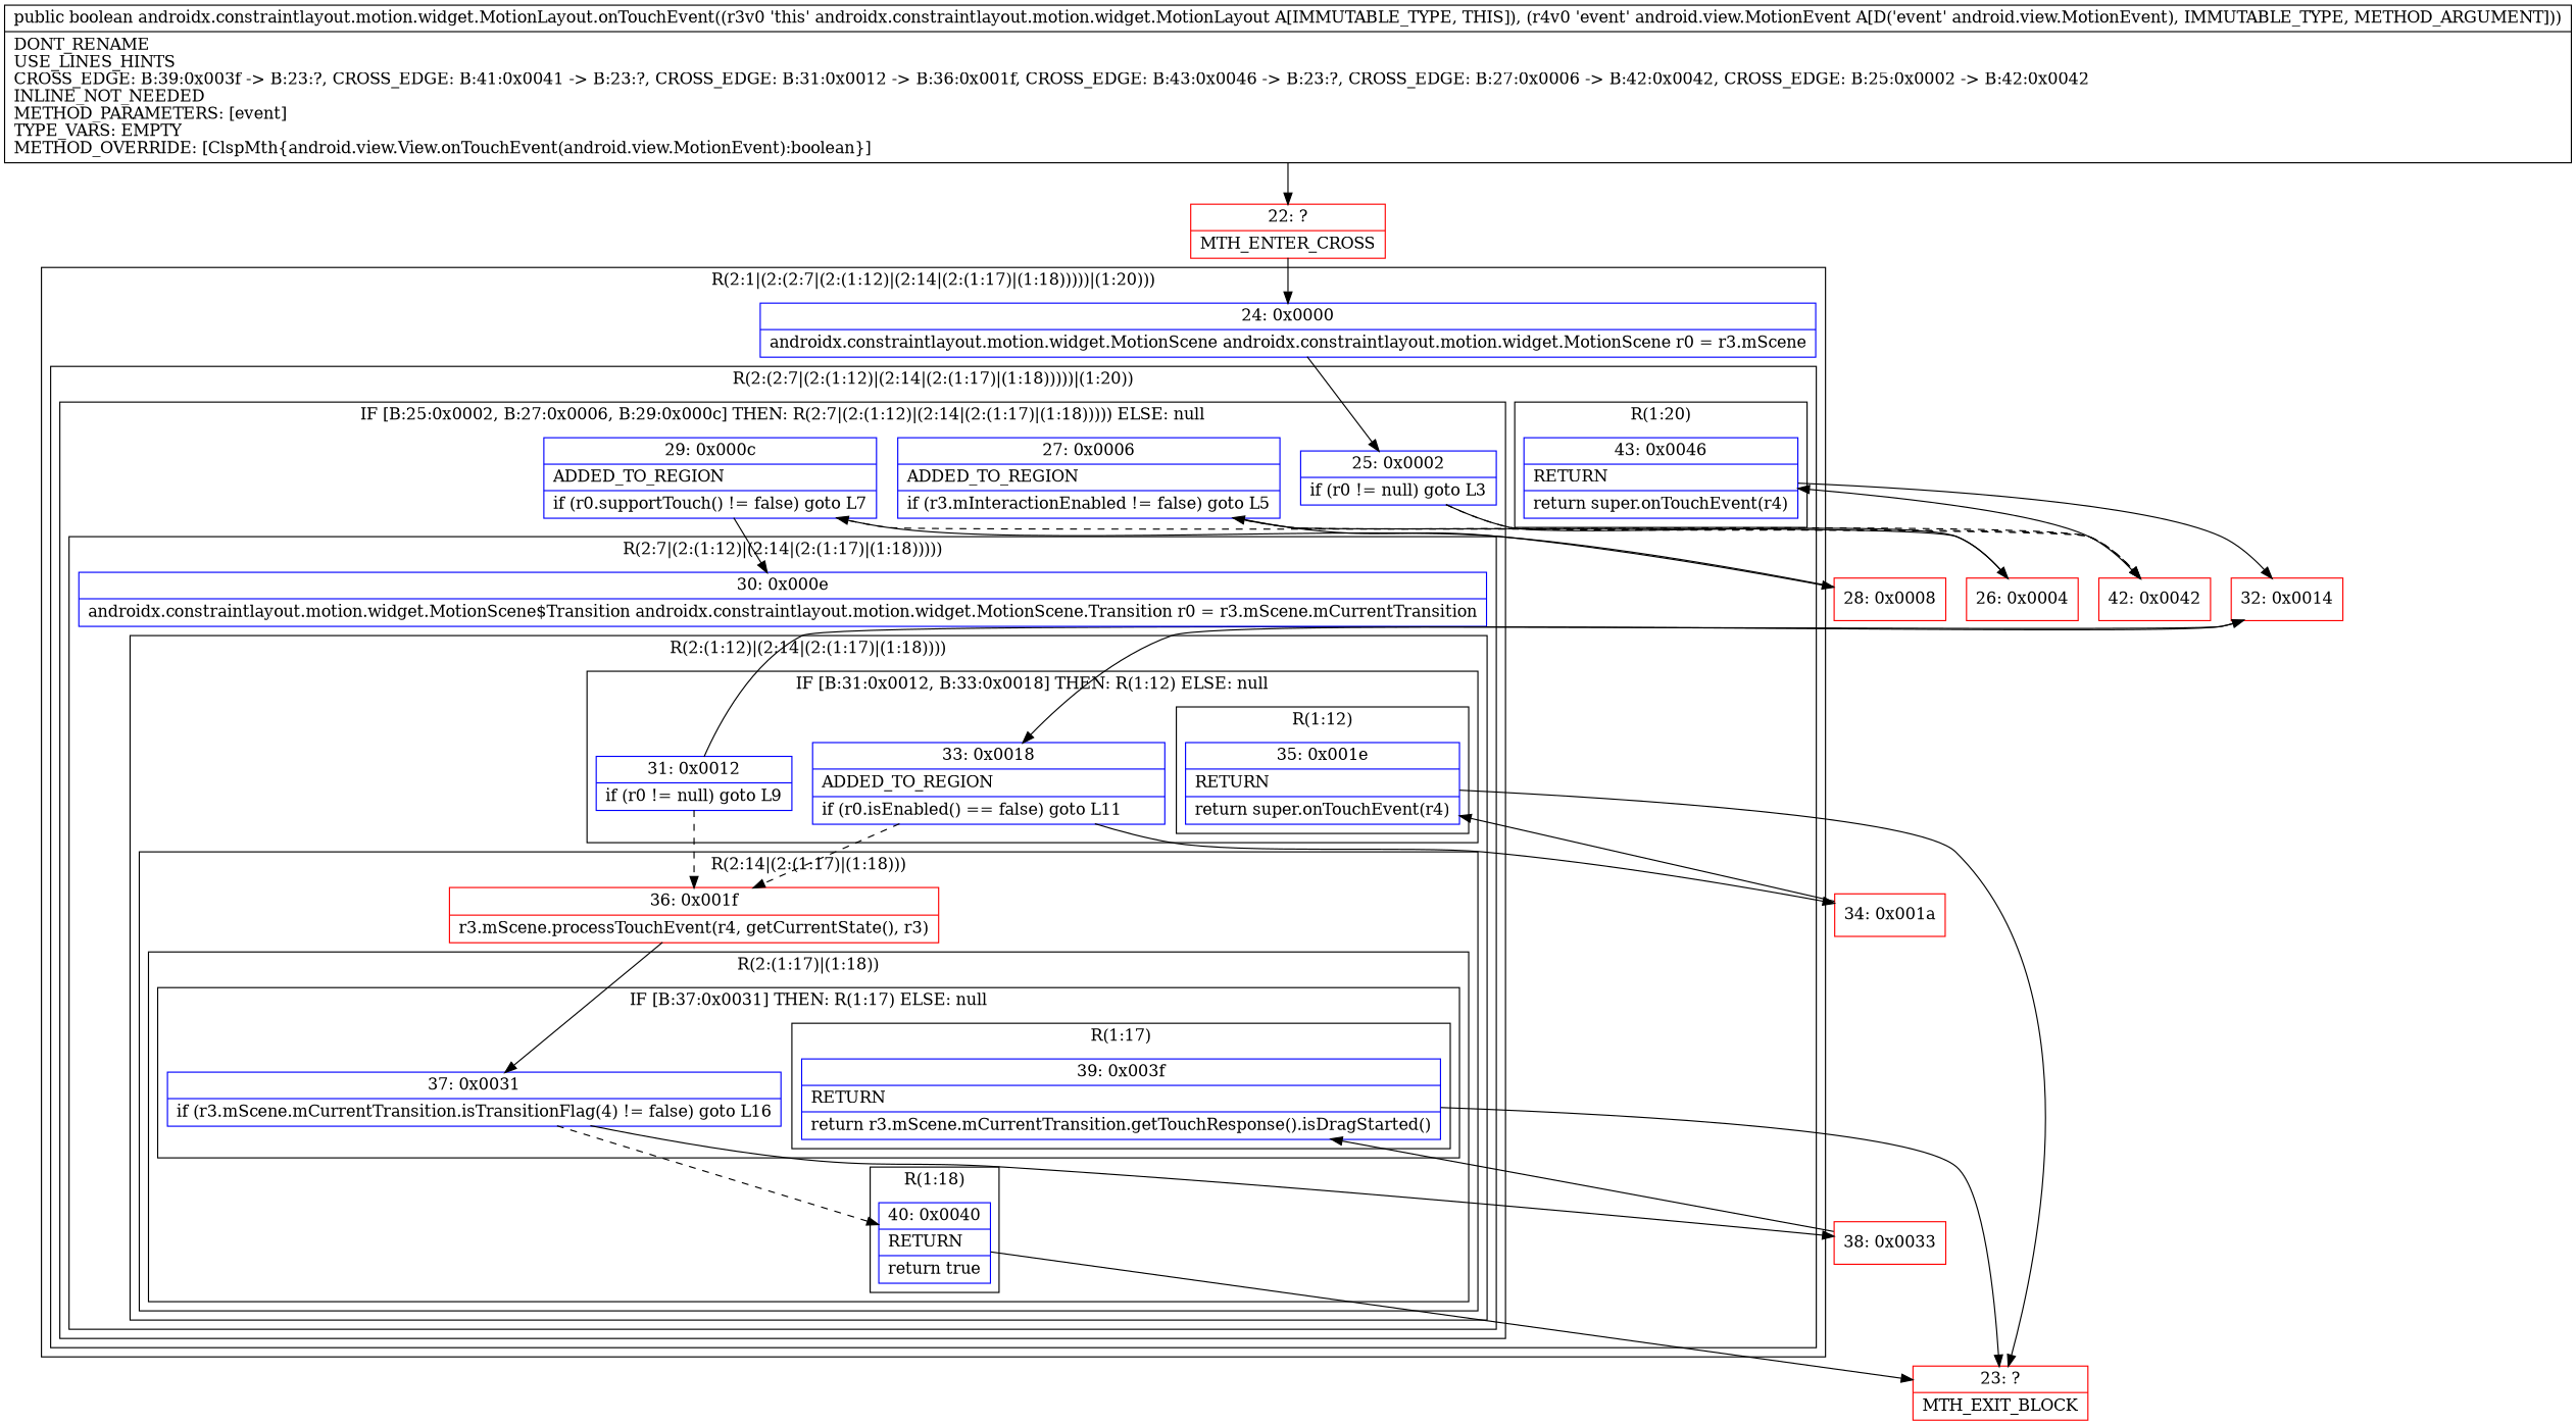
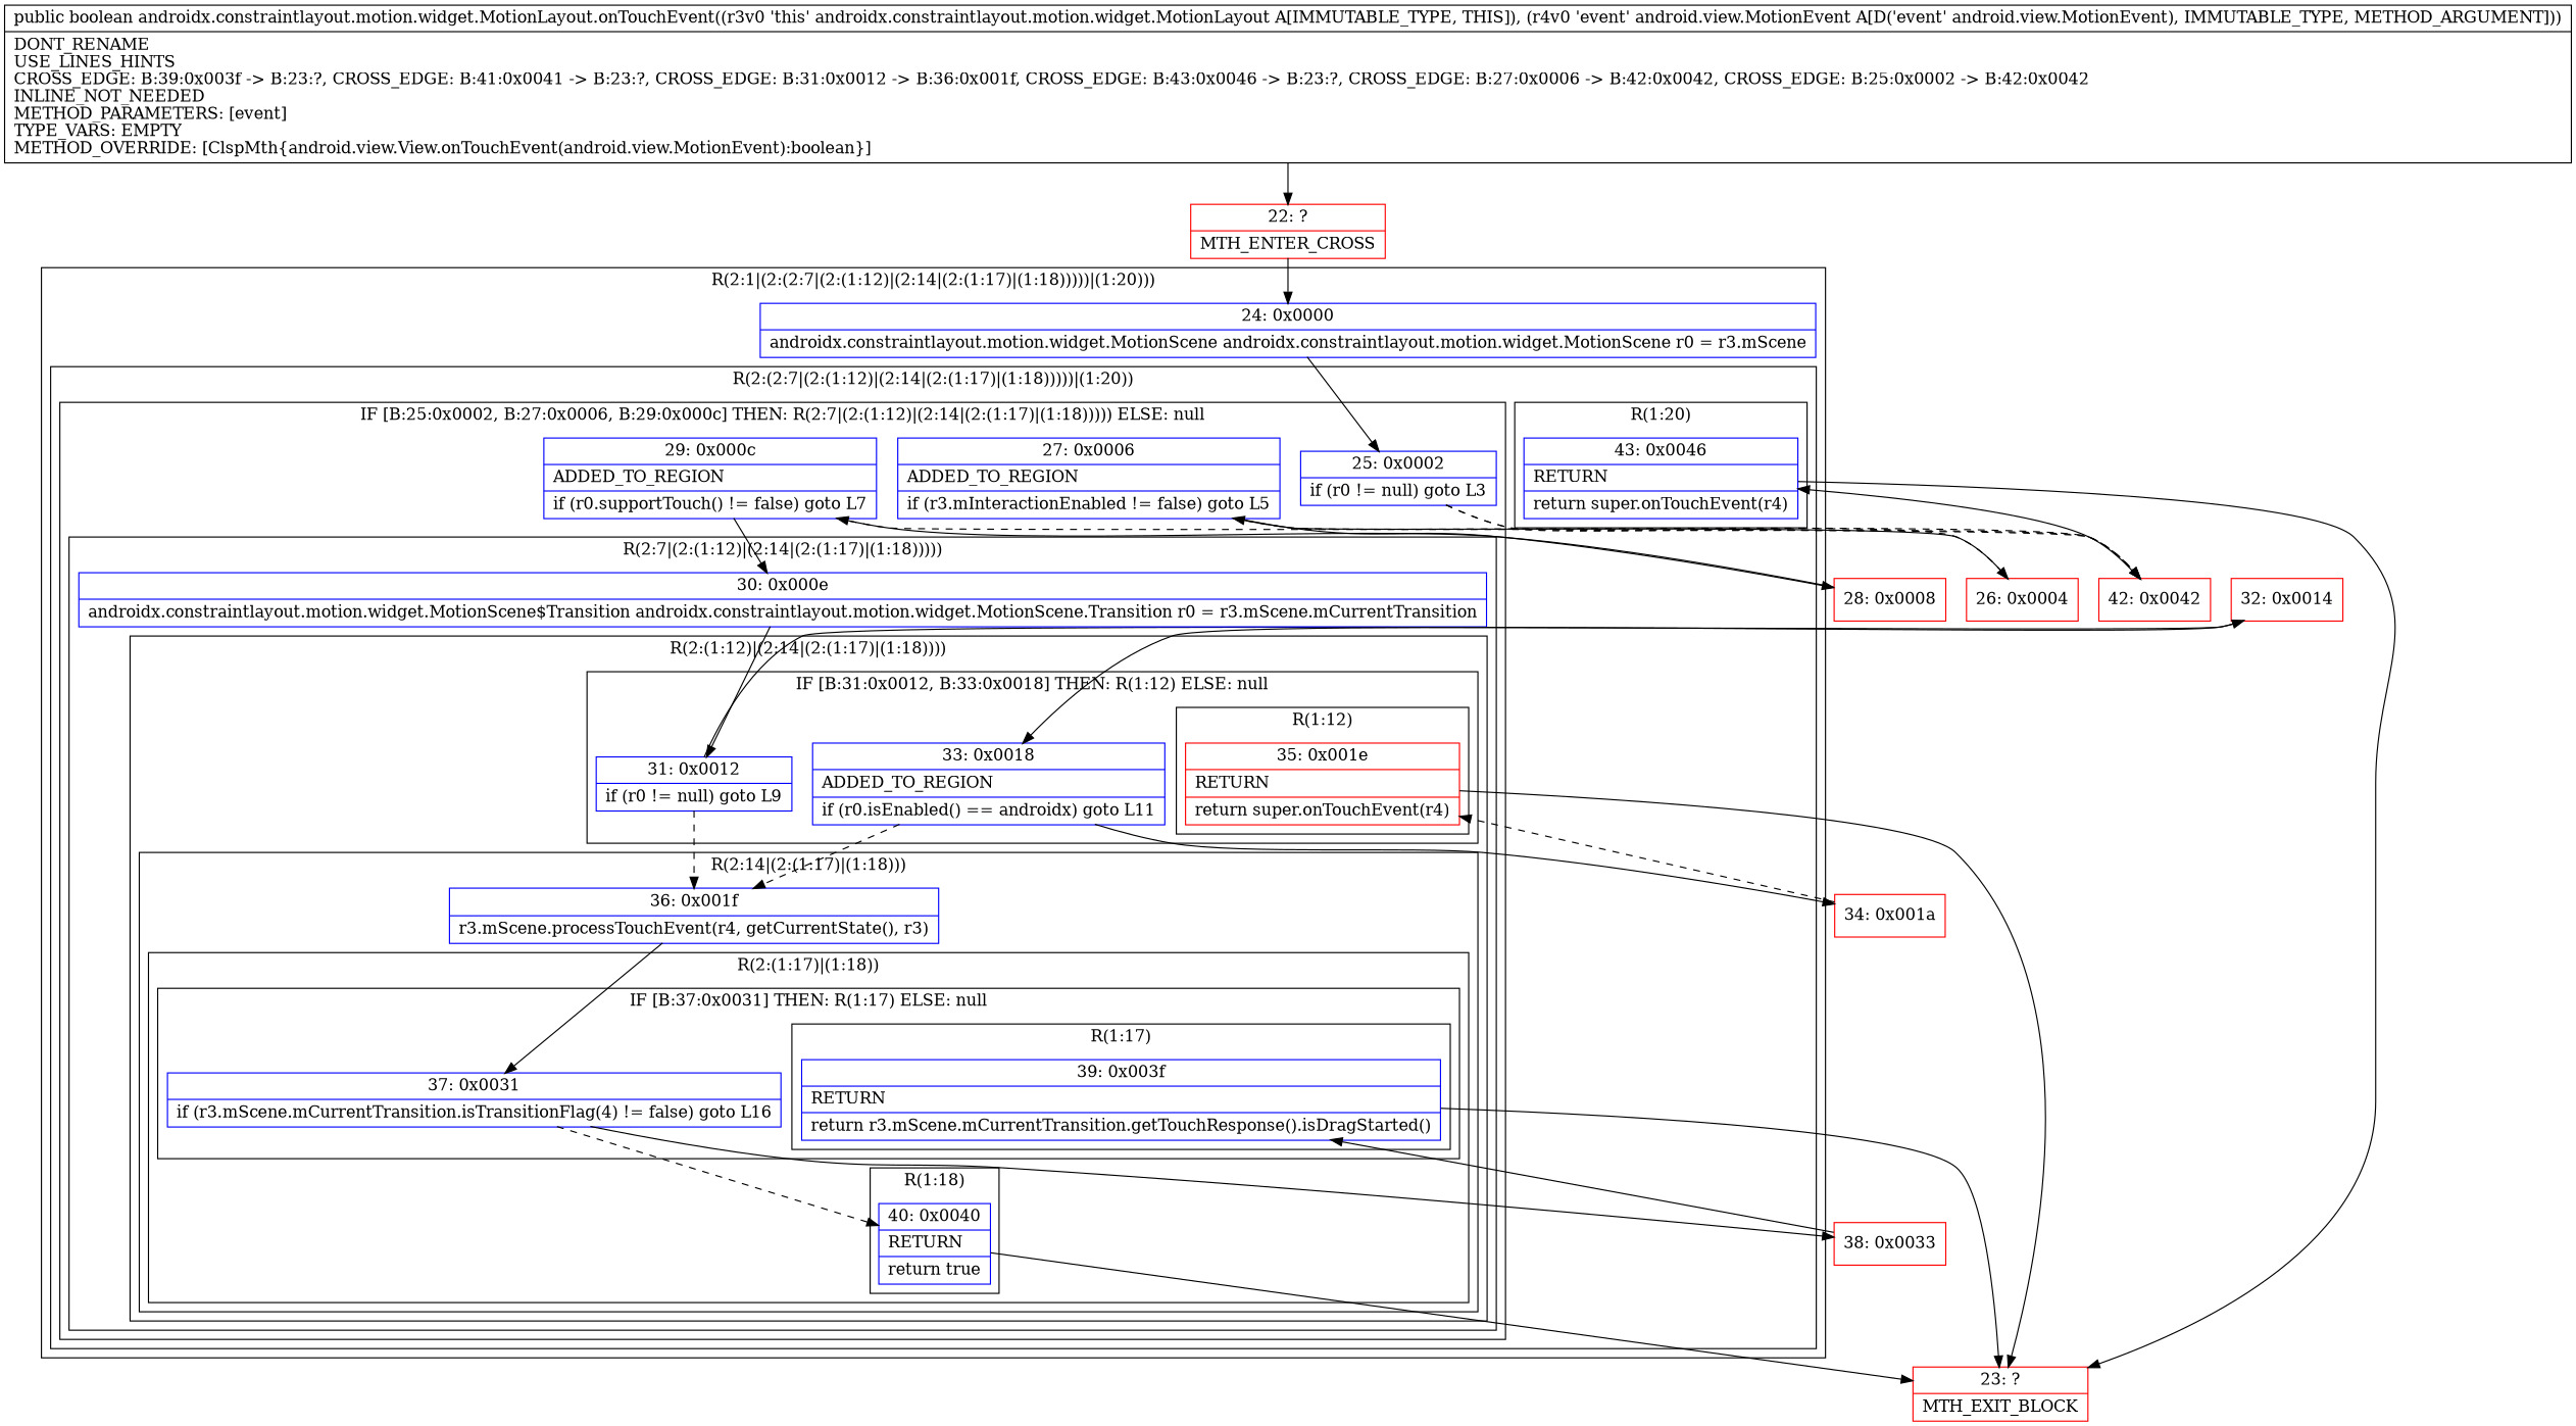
  digraph {
    node [color=blue shape=record]
-   n1 [label="{35\:\ 0x001e|RETURN\l|return super.onTouchEvent(r4)\l}"]
+   n1 [color=red label="{35\:\ 0x001e|RETURN\l|return super.onTouchEvent(r4)\l}"]
    n2 [label="{31\:\ 0x0012|if (r0 != null) goto L9\l}"]
-   n3 [label="{33\:\ 0x0018|ADDED_TO_REGION\l|if (r0.isEnabled() == false) goto L11\l}"]
+   n3 [label="{33\:\ 0x0018|ADDED_TO_REGION\l|if (r0.isEnabled() == androidx) goto L11\l}"]
    n4 [label="{39\:\ 0x003f|RETURN\l|return r3.mScene.mCurrentTransition.getTouchResponse().isDragStarted()\l}"]
    n5 [label="{37\:\ 0x0031|if (r3.mScene.mCurrentTransition.isTransitionFlag(4) != false) goto L16\l}"]
    n6 [label="{40\:\ 0x0040|RETURN\l|return true\l}"]
-   n7 [color=red label="{36\:\ 0x001f|r3.mScene.processTouchEvent(r4, getCurrentState(), r3)\l}"]
+   n7 [label="{36\:\ 0x001f|r3.mScene.processTouchEvent(r4, getCurrentState(), r3)\l}"]
    n8 [label="{30\:\ 0x000e|androidx.constraintlayout.motion.widget.MotionScene$Transition androidx.constraintlayout.motion.widget.MotionScene.Transition r0 = r3.mScene.mCurrentTransition\l}"]
    n9 [label="{25\:\ 0x0002|if (r0 != null) goto L3\l}"]
    n10 [label="{27\:\ 0x0006|ADDED_TO_REGION\l|if (r3.mInteractionEnabled != false) goto L5\l}"]
    n11 [label="{29\:\ 0x000c|ADDED_TO_REGION\l|if (r0.supportTouch() != false) goto L7\l}"]
    n12 [label="{43\:\ 0x0046|RETURN\l|return super.onTouchEvent(r4)\l}"]
    n13 [label="{24\:\ 0x0000|androidx.constraintlayout.motion.widget.MotionScene androidx.constraintlayout.motion.widget.MotionScene r0 = r3.mScene\l}"]
    n14 [color=red label="{23\:\ ?|MTH_EXIT_BLOCK\l}"]
    n15 [color=red label="{32\:\ 0x0014}"]
    n16 [color=red label="{34\:\ 0x001a}"]
    n17 [color=red label="{38\:\ 0x0033}"]
    n18 [color=red label="{26\:\ 0x0004}"]
    n19 [color=red label="{42\:\ 0x0042}"]
    n20 [color=red label="{28\:\ 0x0008}"]
    n21 [color=red label="{22\:\ ?|MTH_ENTER_CROSS\l}"]
    n22 [label="{public boolean androidx.constraintlayout.motion.widget.MotionLayout.onTouchEvent((r3v0 'this' androidx.constraintlayout.motion.widget.MotionLayout A[IMMUTABLE_TYPE, THIS]), (r4v0 'event' android.view.MotionEvent A[D('event' android.view.MotionEvent), IMMUTABLE_TYPE, METHOD_ARGUMENT]))  | DONT_RENAME\lUSE_LINES_HINTS\lCROSS_EDGE: B:39:0x003f \-\> B:23:?, CROSS_EDGE: B:41:0x0041 \-\> B:23:?, CROSS_EDGE: B:31:0x0012 \-\> B:36:0x001f, CROSS_EDGE: B:43:0x0046 \-\> B:23:?, CROSS_EDGE: B:27:0x0006 \-\> B:42:0x0042, CROSS_EDGE: B:25:0x0002 \-\> B:42:0x0042\lINLINE_NOT_NEEDED\lMETHOD_PARAMETERS: [event]\lTYPE_VARS: EMPTY\lMETHOD_OVERRIDE: [ClspMth\{android.view.View.onTouchEvent(android.view.MotionEvent):boolean\}]\l}" color=""]
    subgraph cluster_1 {
      label="R(2:1|(2:(2:7|(2:(1:12)|(2:14|(2:(1:17)|(1:18)))))|(1:20)))"
      n13
      subgraph cluster_2 {
        label="R(2:(2:7|(2:(1:12)|(2:14|(2:(1:17)|(1:18)))))|(1:20))"
        subgraph cluster_3 {
          label="IF [B:25:0x0002, B:27:0x0006, B:29:0x000c] THEN: R(2:7|(2:(1:12)|(2:14|(2:(1:17)|(1:18))))) ELSE: null"
          n9
          n10
          n11
          subgraph cluster_4 {
            label="R(2:7|(2:(1:12)|(2:14|(2:(1:17)|(1:18)))))"
            n8
            subgraph cluster_5 {
              label="R(2:(1:12)|(2:14|(2:(1:17)|(1:18))))"
              subgraph cluster_6 {
                label="IF [B:31:0x0012, B:33:0x0018] THEN: R(1:12) ELSE: null"
                n2
                n3
                subgraph cluster_7 {
                  label="R(1:12)"
                  n1
                }
              }
              subgraph cluster_8 {
                label="R(2:14|(2:(1:17)|(1:18)))"
                n7
                subgraph cluster_9 {
                  label="R(2:(1:17)|(1:18))"
                  subgraph cluster_10 {
                    label="IF [B:37:0x0031] THEN: R(1:17) ELSE: null"
                    n5
                    subgraph cluster_11 {
                      label="R(1:17)"
                      n4
                    }
                  }
                  subgraph cluster_12 {
                    label="R(1:18)"
                    n6
                  }
                }
              }
            }
          }
        }
        subgraph cluster_13 {
          label="R(1:20)"
          n12
        }
      }
    }
    n1 -> n14
    n2 -> n7 [style=dashed]
    n2 -> n15
    n3 -> n7 [style=dashed]
    n3 -> n16
    n4 -> n14
    n5 -> n6 [style=dashed]
    n5 -> n17
    n6 -> n14
    n7 -> n5
-   n9 -> n18
+   n8 -> n2
+   n9 -> n18 [style=dashed]
    n9 -> n19 [style=dashed]
    n10 -> n19 [style=dashed]
    n10 -> n20
    n11 -> n8
    n11 -> n19 [style=dashed]
-   n12 -> n15
+   n12 -> n14
    n13 -> n9
    n15 -> n3
-   n16 -> n1
+   n16 -> n1 [style=dashed]
    n17 -> n4
    n18 -> n10
    n19 -> n12
    n20 -> n11
    n21 -> n13
    n22 -> n21
  }
